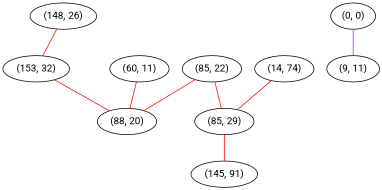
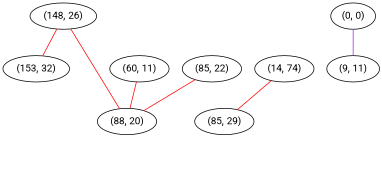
  graph {
    fontname=Roboto
    node [fontname=Roboto]
    edge [color=red fontname=Roboto weight=1]
    "(148, 26)"
    "(153, 32)"
    "(88, 20)"
    "(14, 74)"
    "(85, 29)"
-   "(145, 91)"
    "(85, 22)"
    "(0, 0)"
    "(9, 11)"
    n10 [label="(60, 11)"]
    "(148, 26)" -- "(153, 32)"
-   "(153, 32)" -- "(88, 20)"
+   "(148, 26)" -- "(88, 20)"
    "(14, 74)" -- "(85, 29)"
-   "(85, 29)" -- "(145, 91)"
    "(85, 22)" -- "(88, 20)"
-   "(85, 22)" -- "(85, 29)"
    "(0, 0)" -- "(9, 11)" [color=purple weight=4]
    n10 -- "(88, 20)"
  }
